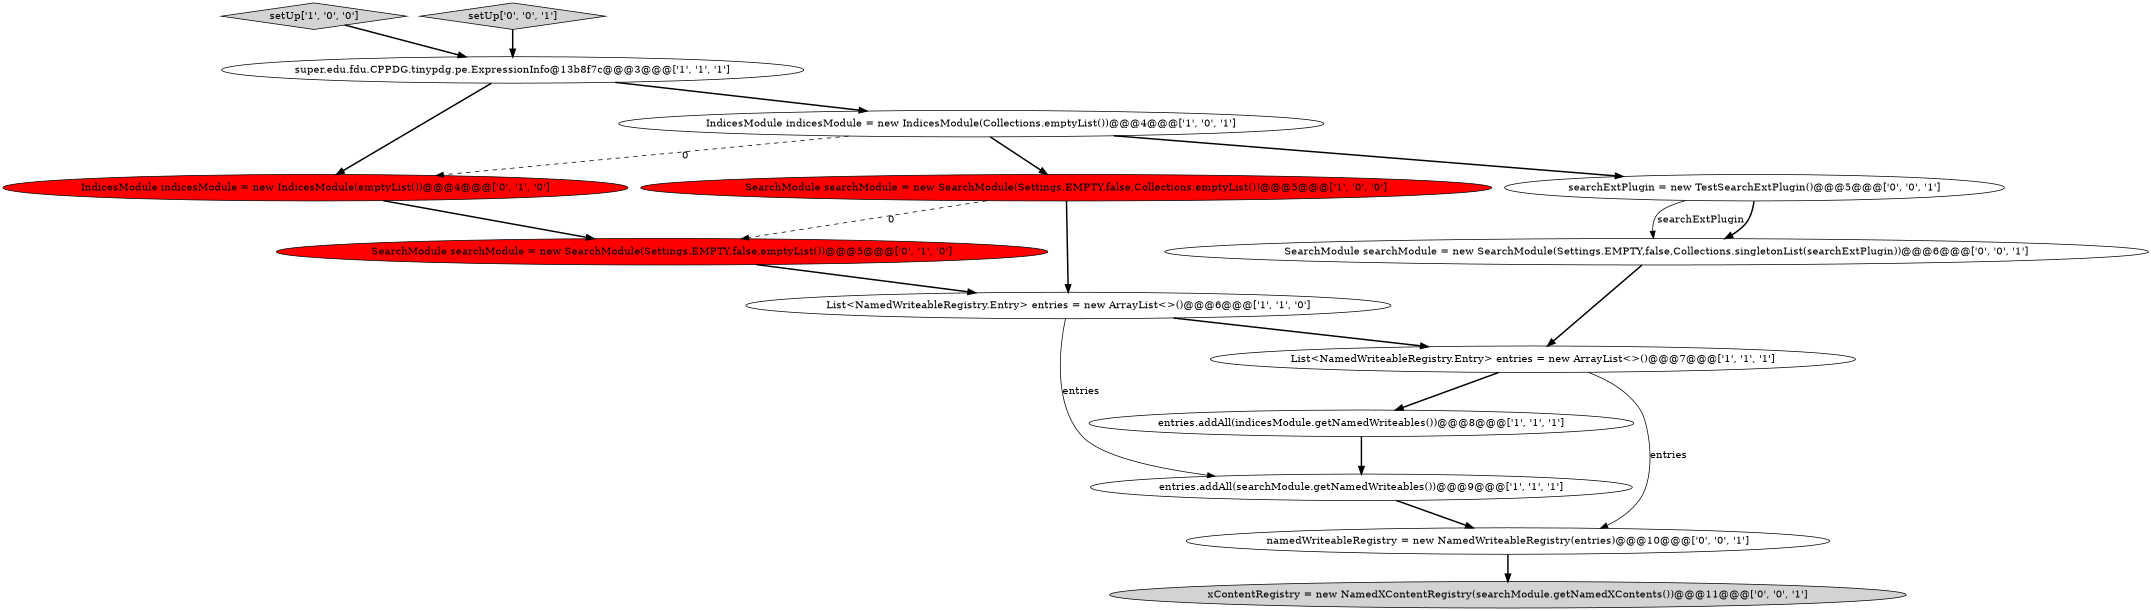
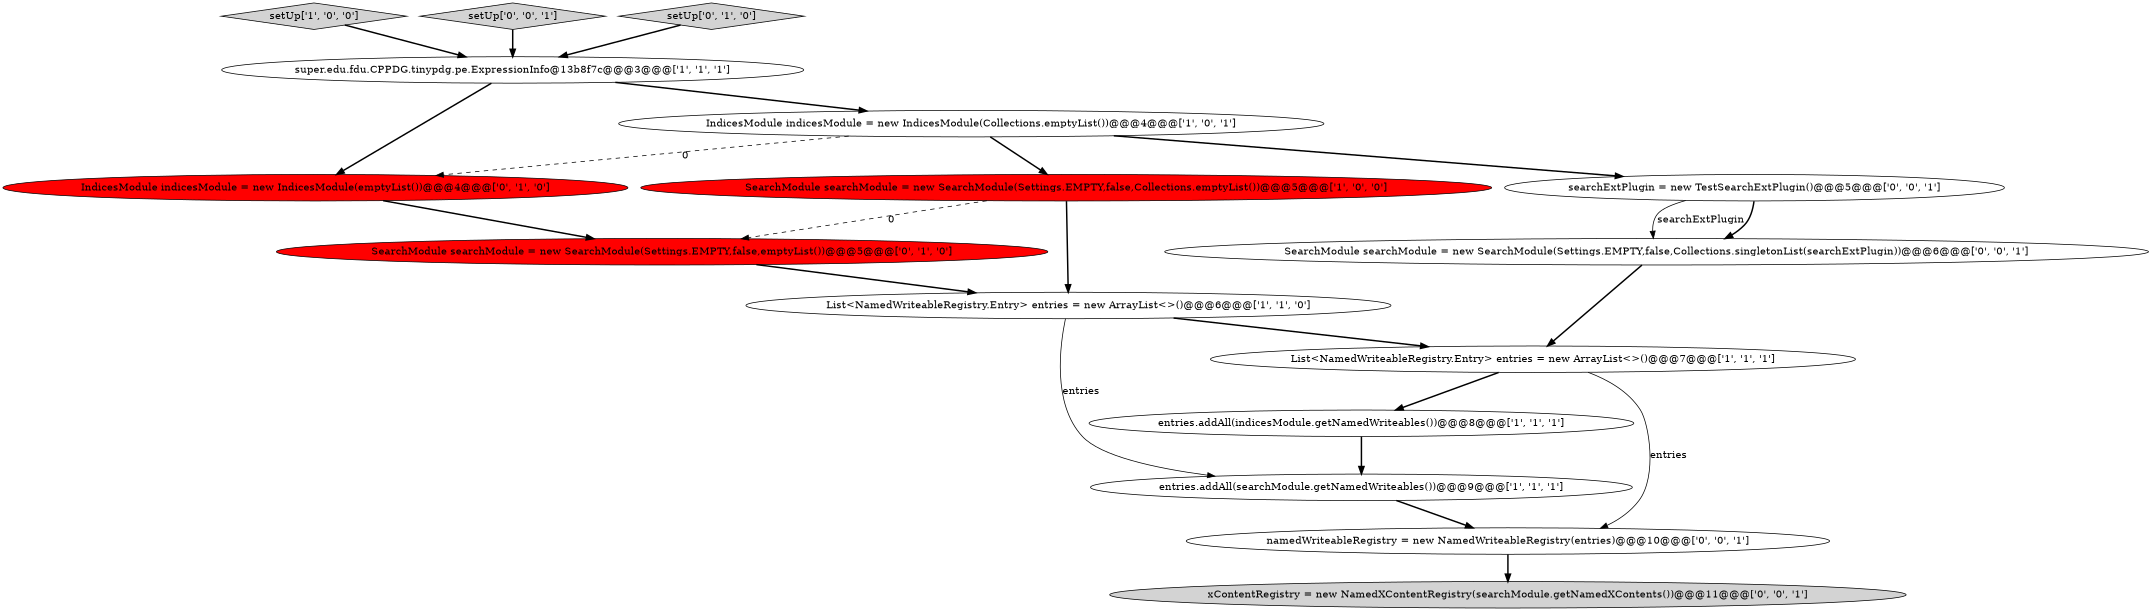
  digraph {
    node [fillcolor=white shape=ellipse style=filled]
    edge [style=bold]
    n1 [label="IndicesModule indicesModule = new IndicesModule(Collections.emptyList())@@@4@@@['1', '0', '1']"]
    n2 [fillcolor=red label="SearchModule searchModule = new SearchModule(Settings.EMPTY,false,Collections.emptyList())@@@5@@@['1', '0', '0']"]
    n3 [label="searchExtPlugin = new TestSearchExtPlugin()@@@5@@@['0', '0', '1']"]
    n4 [fillcolor=red label="IndicesModule indicesModule = new IndicesModule(emptyList())@@@4@@@['0', '1', '0']"]
    n5 [fillcolor=red label="SearchModule searchModule = new SearchModule(Settings.EMPTY,false,emptyList())@@@5@@@['0', '1', '0']"]
    n6 [label="List<NamedWriteableRegistry.Entry> entries = new ArrayList<>()@@@6@@@['1', '1', '0']"]
    n7 [fillcolor=lightgray label="setUp['1', '0', '0']" shape=diamond]
    n8 [label="super.edu.fdu.CPPDG.tinypdg.pe.ExpressionInfo@13b8f7c@@@3@@@['1', '1', '1']"]
    n9 [label="entries.addAll(indicesModule.getNamedWriteables())@@@8@@@['1', '1', '1']"]
    n10 [label="entries.addAll(searchModule.getNamedWriteables())@@@9@@@['1', '1', '1']"]
    n11 [label="SearchModule searchModule = new SearchModule(Settings.EMPTY,false,Collections.singletonList(searchExtPlugin))@@@6@@@['0', '0', '1']"]
    n12 [fillcolor=lightgray label="setUp['0', '0', '1']" shape=diamond]
    n13 [fillcolor=lightgray label="xContentRegistry = new NamedXContentRegistry(searchModule.getNamedXContents())@@@11@@@['0', '0', '1']"]
    n14 [label="namedWriteableRegistry = new NamedWriteableRegistry(entries)@@@10@@@['0', '0', '1']"]
+   n15 [fillcolor=lightgray label="setUp['0', '1', '0']" shape=diamond]
    n16 [label="List<NamedWriteableRegistry.Entry> entries = new ArrayList<>()@@@7@@@['1', '1', '1']"]
    n1 -> n2
    n1 -> n3
    n1 -> n4 [label=0 style=dashed]
    n2 -> n5 [label=0 style=dashed]
    n2 -> n6
    n3 -> n11 [label=searchExtPlugin style=solid]
    n3 -> n11
    n4 -> n5
    n5 -> n6
    n6 -> n10 [label=entries style=solid]
    n6 -> n16
    n7 -> n8
    n8 -> n1
    n8 -> n4
    n9 -> n10
    n10 -> n14
    n11 -> n16
    n12 -> n8
    n14 -> n13
+   n15 -> n8
    n16 -> n9
    n16 -> n14 [label=entries style=solid]
  }
